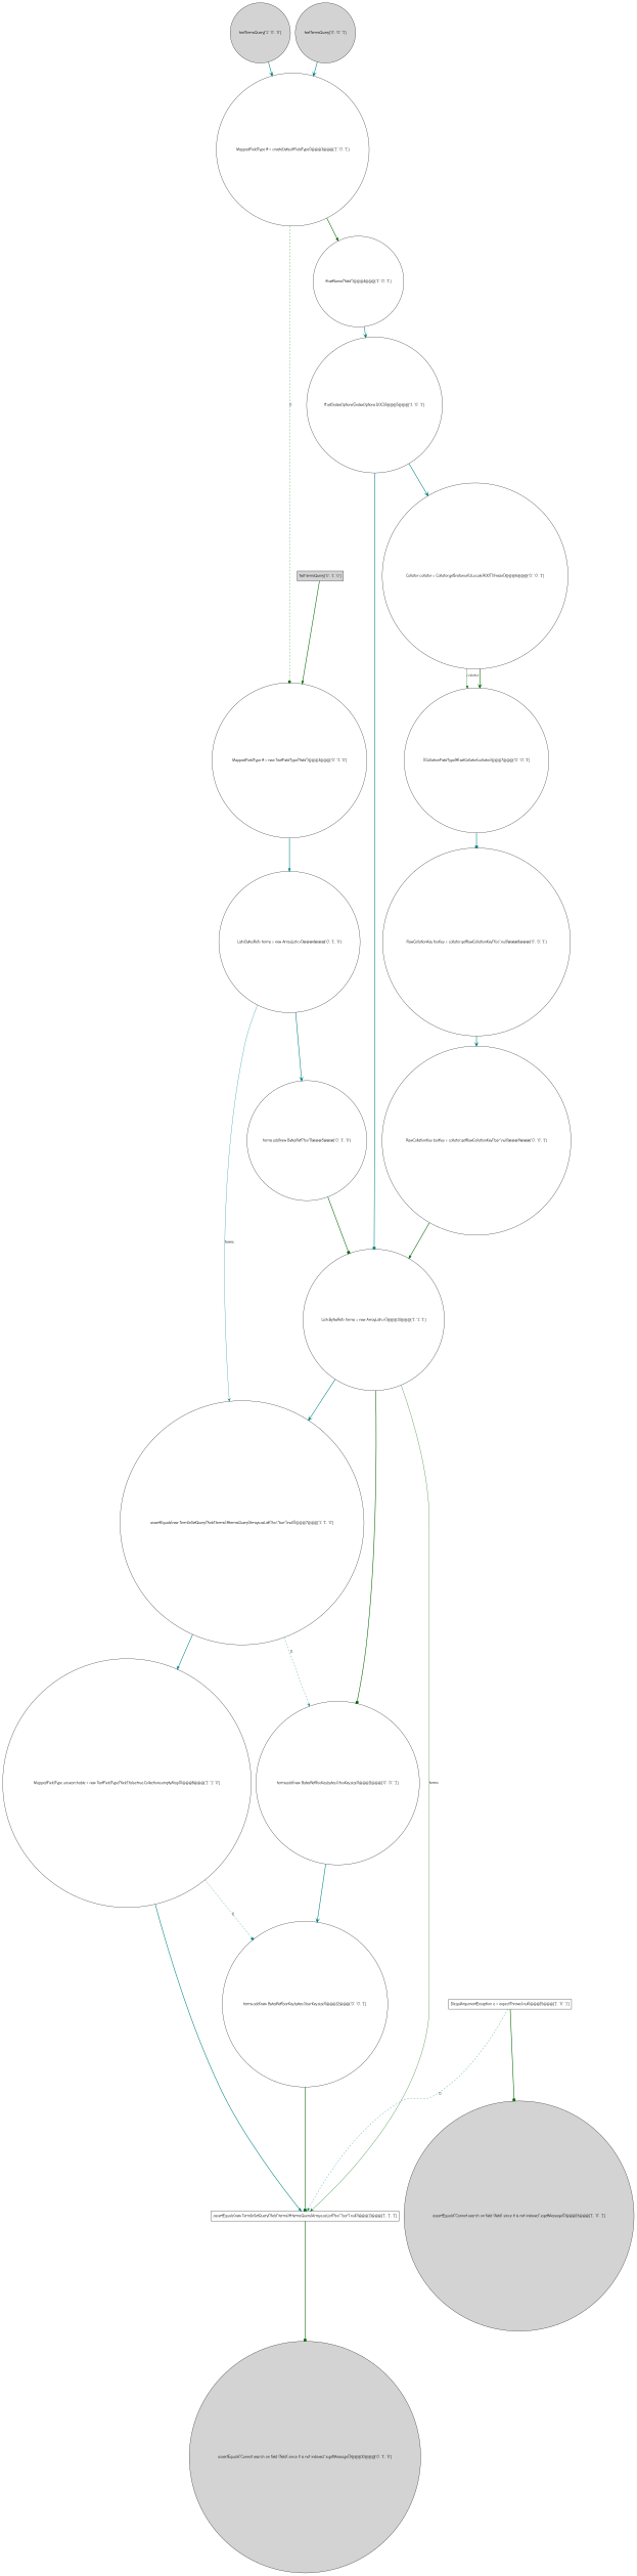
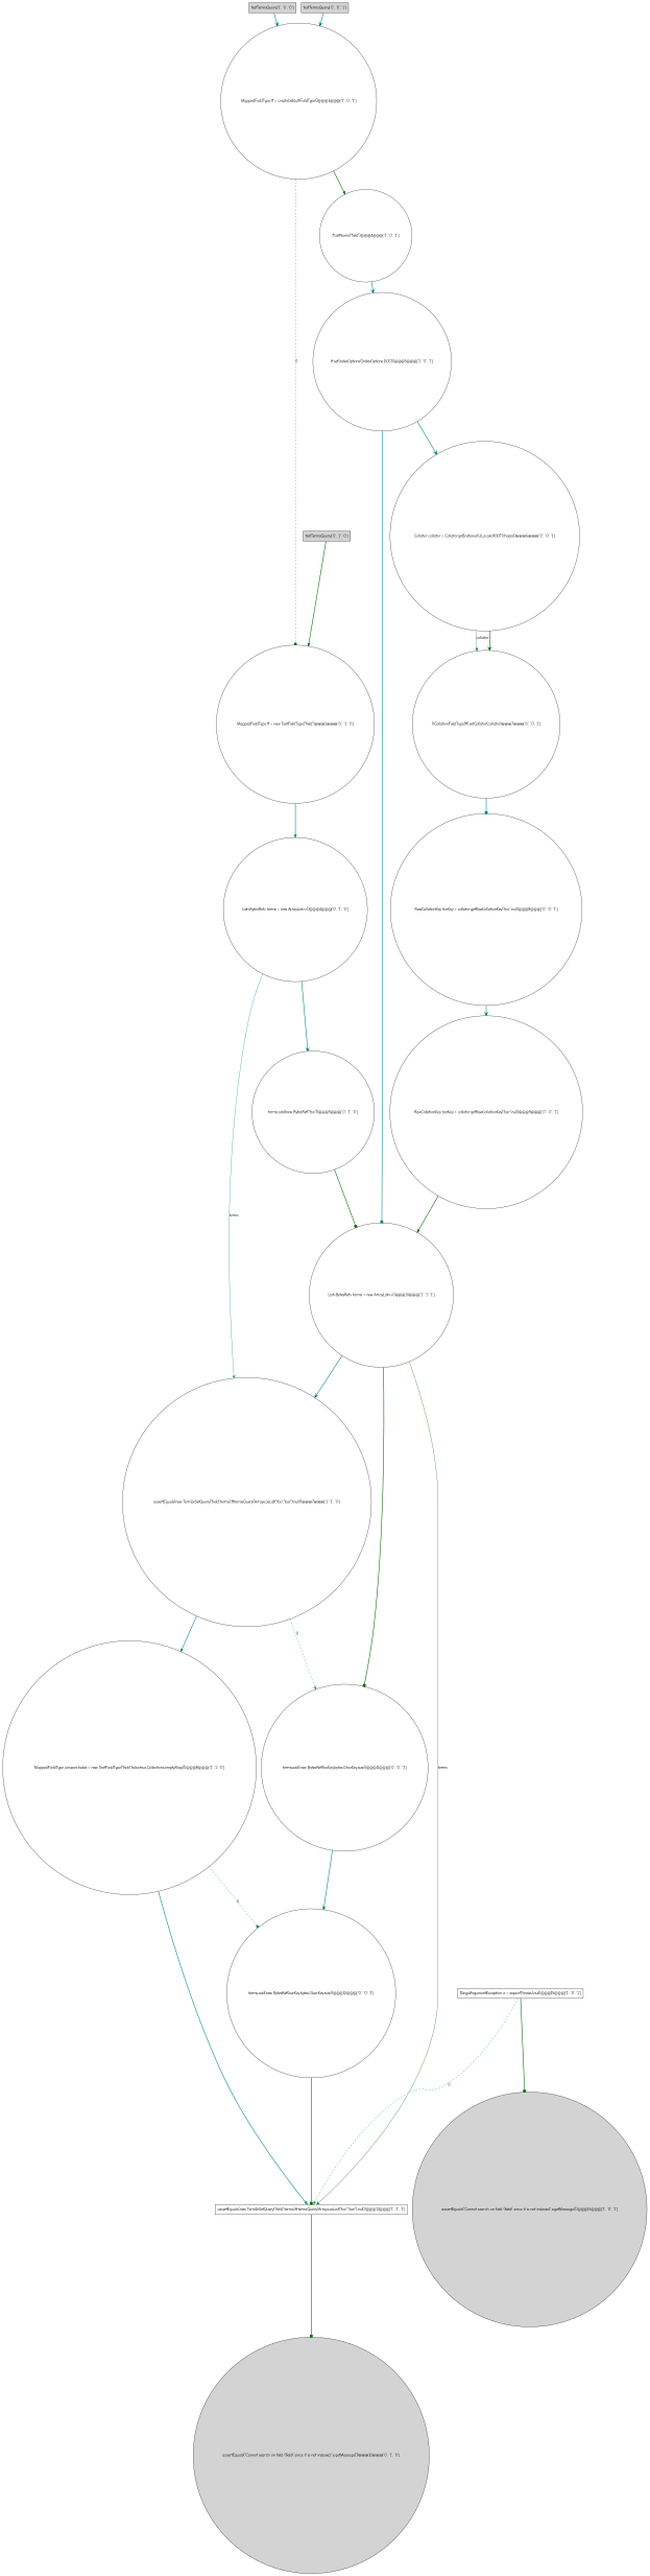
  digraph {
    fontname="Comic Neue"
    node [fillcolor=white fontname="Comic Neue" shape=circle style=filled]
    edge [arrowhead=vee color=teal fontname="Comic Neue" style=bold]
    n1 [label="assertEquals(new TermInSetQuery(\"field\",terms),ft.termsQuery(Arrays.asList(\"foo\",\"bar\"),null))@@@13@@@['1', '1', '1']" shape=box]
    n2 [fillcolor=lightgray label="assertEquals(\"Cannot search on field (field( since it is not indexed.\",e.getMessage())@@@10@@@['0', '1', '0']"]
    n3 [label="ft.setIndexOptions(IndexOptions.DOCS)@@@5@@@['1', '0', '1']"]
    n4 [label="List<BytesRef> terms = new ArrayList<>()@@@10@@@['1', '1', '1']"]
    n5 [label="Collator collator = Collator.getInstance(ULocale.ROOT).freeze()@@@6@@@['0', '0', '1']"]
    n6 [label="assertEquals(new TermInSetQuery(\"field\",terms),ft.termsQuery(Arrays.asList(\"foo\",\"bar\"),null))@@@7@@@['1', '1', '0']"]
    n7 [label="terms.add(new BytesRef(fooKey.bytes,0,fooKey.size))@@@11@@@['0', '0', '1']"]
    n8 [label="((CollationFieldType)ft).setCollator(collator)@@@7@@@['0', '0', '1']"]
    n9 [label="MappedFieldType unsearchable = new TextFieldType(\"field\",false,true,Collections.emptyMap())@@@8@@@['1', '1', '0']"]
    n10 [label="terms.add(new BytesRef(barKey.bytes,0,barKey.size))@@@12@@@['0', '0', '1']"]
-   n11 [fillcolor=lightgray label="testTermsQuery['1', '0', '0']"]
+   n11 [fillcolor=lightgray label="testTermsQuery['1', '0', '0']" shape=box]
    n12 [label="MappedFieldType ft = createDefaultFieldType()@@@3@@@['1', '0', '1']"]
    n13 [label="MappedFieldType ft = new TextFieldType(\"field\")@@@3@@@['0', '1', '0']"]
    n14 [label="ft.setName(\"field\")@@@4@@@['1', '0', '1']"]
    n15 [label="RawCollationKey fooKey = collator.getRawCollationKey(\"foo\",null)@@@8@@@['0', '0', '1']"]
    n16 [fillcolor=lightgray label="testTermsQuery['0', '1', '0']" shape=box]
    n17 [label="List<BytesRef> terms = new ArrayList<>()@@@4@@@['0', '1', '0']"]
    n18 [label="terms.add(new BytesRef(\"foo\"))@@@5@@@['0', '1', '0']"]
    n19 [label="RawCollationKey barKey = collator.getRawCollationKey(\"bar\",null)@@@9@@@['0', '0', '1']"]
    n20 [label="IllegalArgumentException e = expectThrows(,null)@@@15@@@['1', '0', '1']" shape=box]
    n21 [fillcolor=lightgray label="assertEquals(\"Cannot search on field (field( since it is not indexed.\",e.getMessage())@@@16@@@['1', '0', '1']"]
-   n22 [fillcolor=lightgray label="testTermsQuery['0', '0', '1']"]
+   n22 [fillcolor=lightgray label="testTermsQuery['0', '0', '1']" shape=box]
    n1 -> n2 [arrowhead=box color=darkgreen]
    n3 -> n4 [arrowhead=box]
    n3 -> n5
    n4 -> n1 [color=darkgreen label=terms style=solid]
    n4 -> n6
    n4 -> n7 [arrowhead=box color=darkgreen]
    n5 -> n8 [color=darkgreen]
    n5 -> n8 [arrowhead=normal color=darkgreen label=collator style=solid]
    n6 -> n7 [label=0 style=dashed]
    n6 -> n9 [arrowhead=normal]
    n7 -> n10
    n8 -> n15 [arrowhead=box]
    n9 -> n1 [arrowhead=normal]
    n9 -> n10 [arrowhead=box label=0 style=dashed]
    n10 -> n1 [arrowhead=box color=darkgreen]
    n11 -> n12
    n12 -> n13 [arrowhead=box color=darkgreen label=0 style=dashed]
    n12 -> n14 [arrowhead=normal color=darkgreen]
    n13 -> n17 [arrowhead=normal]
    n14 -> n3
    n15 -> n19
    n16 -> n13 [arrowhead=normal color=darkgreen]
    n17 -> n6 [label=terms style=solid]
    n17 -> n18
    n18 -> n4 [arrowhead=box color=darkgreen]
    n19 -> n4 [arrowhead=normal color=darkgreen]
    n20 -> n1 [arrowhead=normal label=0 style=dashed]
    n20 -> n21 [arrowhead=box color=darkgreen]
    n22 -> n12
  }
